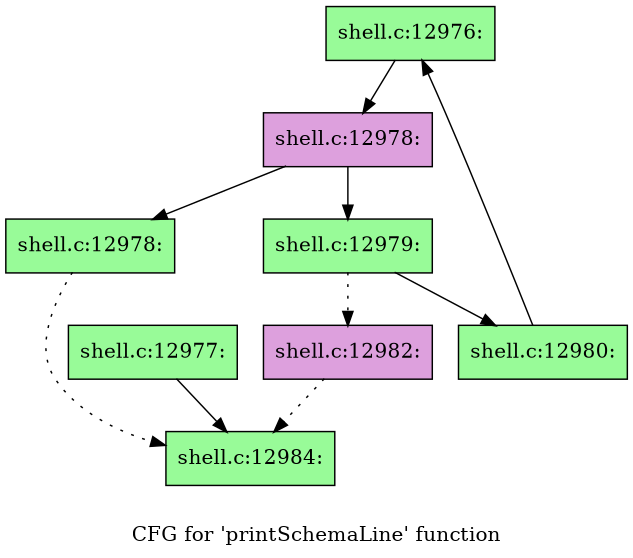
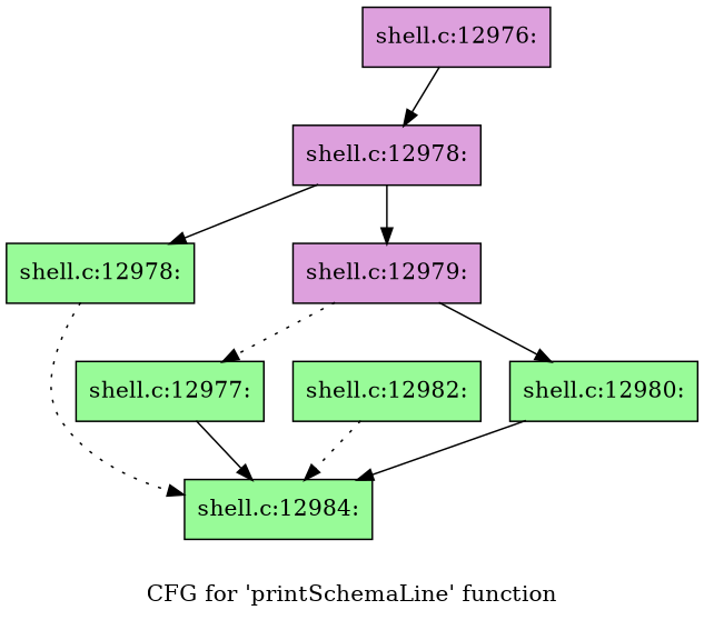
  digraph {
    label="CFG for 'printSchemaLine' function"
    node [fillcolor=plum shape=record style=filled]
    edge [style=solid]
-   n1 [fillcolor=palegreen label="{shell.c:12976:}"]
+   n1 [label="{shell.c:12976:}"]
    n2 [label="{shell.c:12978:}"]
    n3 [fillcolor=palegreen label="{shell.c:12977:}"]
    n4 [fillcolor=palegreen label="{shell.c:12984:}"]
    n5 [fillcolor=palegreen label="{shell.c:12978:}"]
-   n6 [fillcolor=palegreen label="{shell.c:12979:}"]
+   n6 [label="{shell.c:12979:}"]
    n7 [fillcolor=palegreen label="{shell.c:12980:}"]
-   n8 [label="{shell.c:12982:}"]
+   n8 [fillcolor=palegreen label="{shell.c:12982:}"]
    n1 -> n2
    n2 -> n5
    n2 -> n6
    n3 -> n4
    n5 -> n4 [style=dotted]
    n6 -> n7
-   n6 -> n8 [style=dotted]
-   n7 -> n1
+   n6 -> n3 [style=dotted]
+   n7 -> n4
    n8 -> n4 [style=dotted]
  }
